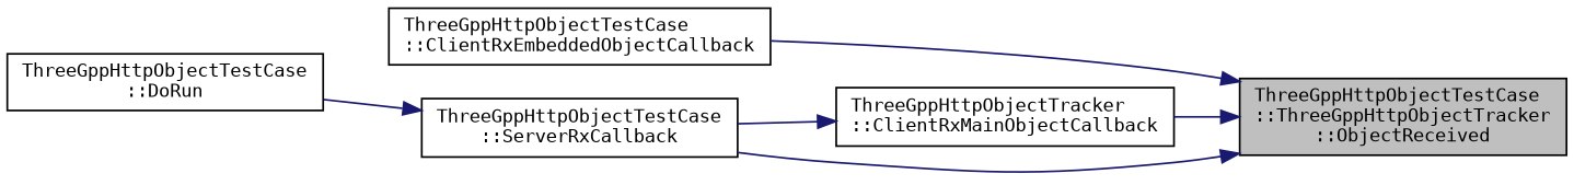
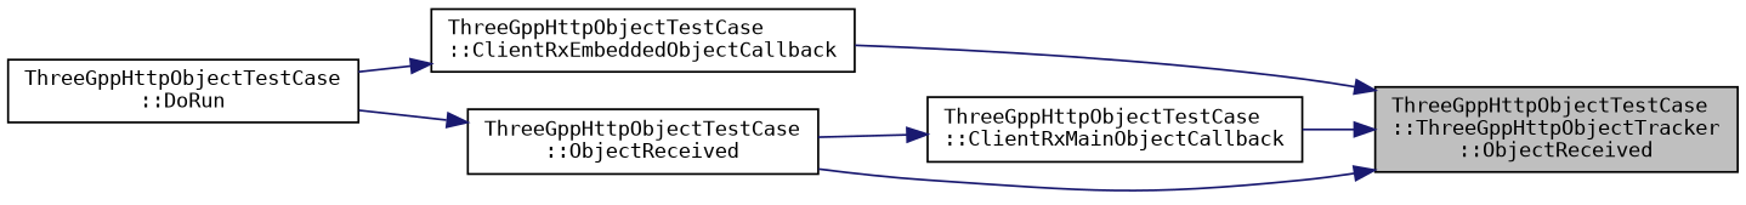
  digraph {
    fontname="DejaVu Sans Mono"
    rankdir=RL
    node [color=black fillcolor=white fontname="DejaVu Sans Mono" fontsize=10 shape=record style=filled]
    edge [color=midnightblue dir=back fontname="DejaVu Sans Mono" fontsize=10 labelfontname=Helvetica labelfontsize=10 style=solid]
    n1 [fillcolor=grey75 fontcolor=black height=0.2 label="ThreeGppHttpObjectTestCase\l::ThreeGppHttpObjectTracker\l::ObjectReceived" width=0.4]
    n2 [height=0.2 label="ThreeGppHttpObjectTestCase\l::ClientRxEmbeddedObjectCallback" width=0.4]
-   n3 [height=0.2 label="ThreeGppHttpObjectTracker\l::ClientRxMainObjectCallback" width=0.4]
-   n4 [height=0.2 label="ThreeGppHttpObjectTestCase\l::ServerRxCallback" width=0.4]
+   n3 [height=0.2 label="ThreeGppHttpObjectTestCase\l::ClientRxMainObjectCallback" width=0.4]
+   n4 [height=0.2 label="ThreeGppHttpObjectTestCase\l::ObjectReceived" width=0.4]
    n5 [height=0.2 label="ThreeGppHttpObjectTestCase\l::DoRun" width=0.4]
    n1 -> n2
    n1 -> n3
    n1 -> n4
+   n2 -> n5
    n3 -> n4
    n4 -> n5
  }
